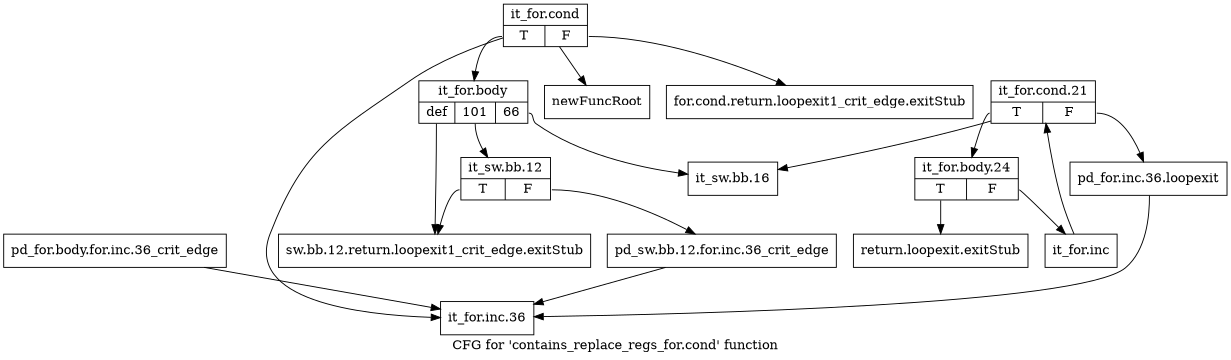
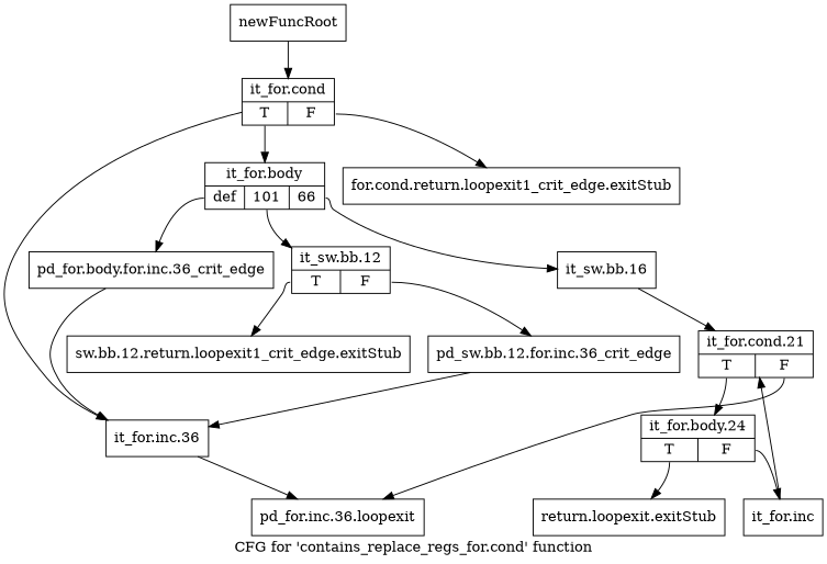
  digraph {
    label="CFG for 'contains_replace_regs_for.cond' function"
    node [shape=record]
    n1 [label="{newFuncRoot}"]
    n2 [label="{it_for.cond|{<s0>T|<s1>F}}"]
    n3 [label="{for.cond.return.loopexit1_crit_edge.exitStub}"]
    n4 [label="{it_for.body|{<s0>def|<s1>101|<s2>66}}"]
    n5 [label="{it_for.inc.36}"]
    n6 [label="{pd_for.body.for.inc.36_crit_edge}"]
    n7 [label="{it_sw.bb.12|{<s0>T|<s1>F}}"]
    n8 [label="{it_sw.bb.16}"]
    n9 [label="{return.loopexit.exitStub}"]
    n10 [label="{sw.bb.12.return.loopexit1_crit_edge.exitStub}"]
    n11 [label="{pd_sw.bb.12.for.inc.36_crit_edge}"]
    n12 [label="{it_for.cond.21|{<s0>T|<s1>F}}"]
    n13 [label="{it_for.body.24|{<s0>T|<s1>F}}"]
    n14 [label="{pd_for.inc.36.loopexit}"]
    n15 [label="{it_for.inc}"]
-   n2 -> n1
+   n1 -> n2
    n2 -> n3 [tailport=s1]
    n2 -> n4 [tailport=s0]
    n2 -> n5
-   n4 -> n10 [tailport=s0]
+   n4 -> n6 [tailport=s0]
    n4 -> n7 [tailport=s1]
    n4 -> n8 [tailport=s2]
    n6 -> n5
    n7 -> n10 [tailport=s0]
    n7 -> n11 [tailport=s1]
-   n12 -> n8
+   n8 -> n12
    n11 -> n5
    n12 -> n13 [tailport=s0]
    n12 -> n14 [tailport=s1]
    n13 -> n9 [tailport=s0]
    n13 -> n15 [tailport=s1]
-   n14 -> n5
+   n5 -> n14
    n15 -> n12
  }
